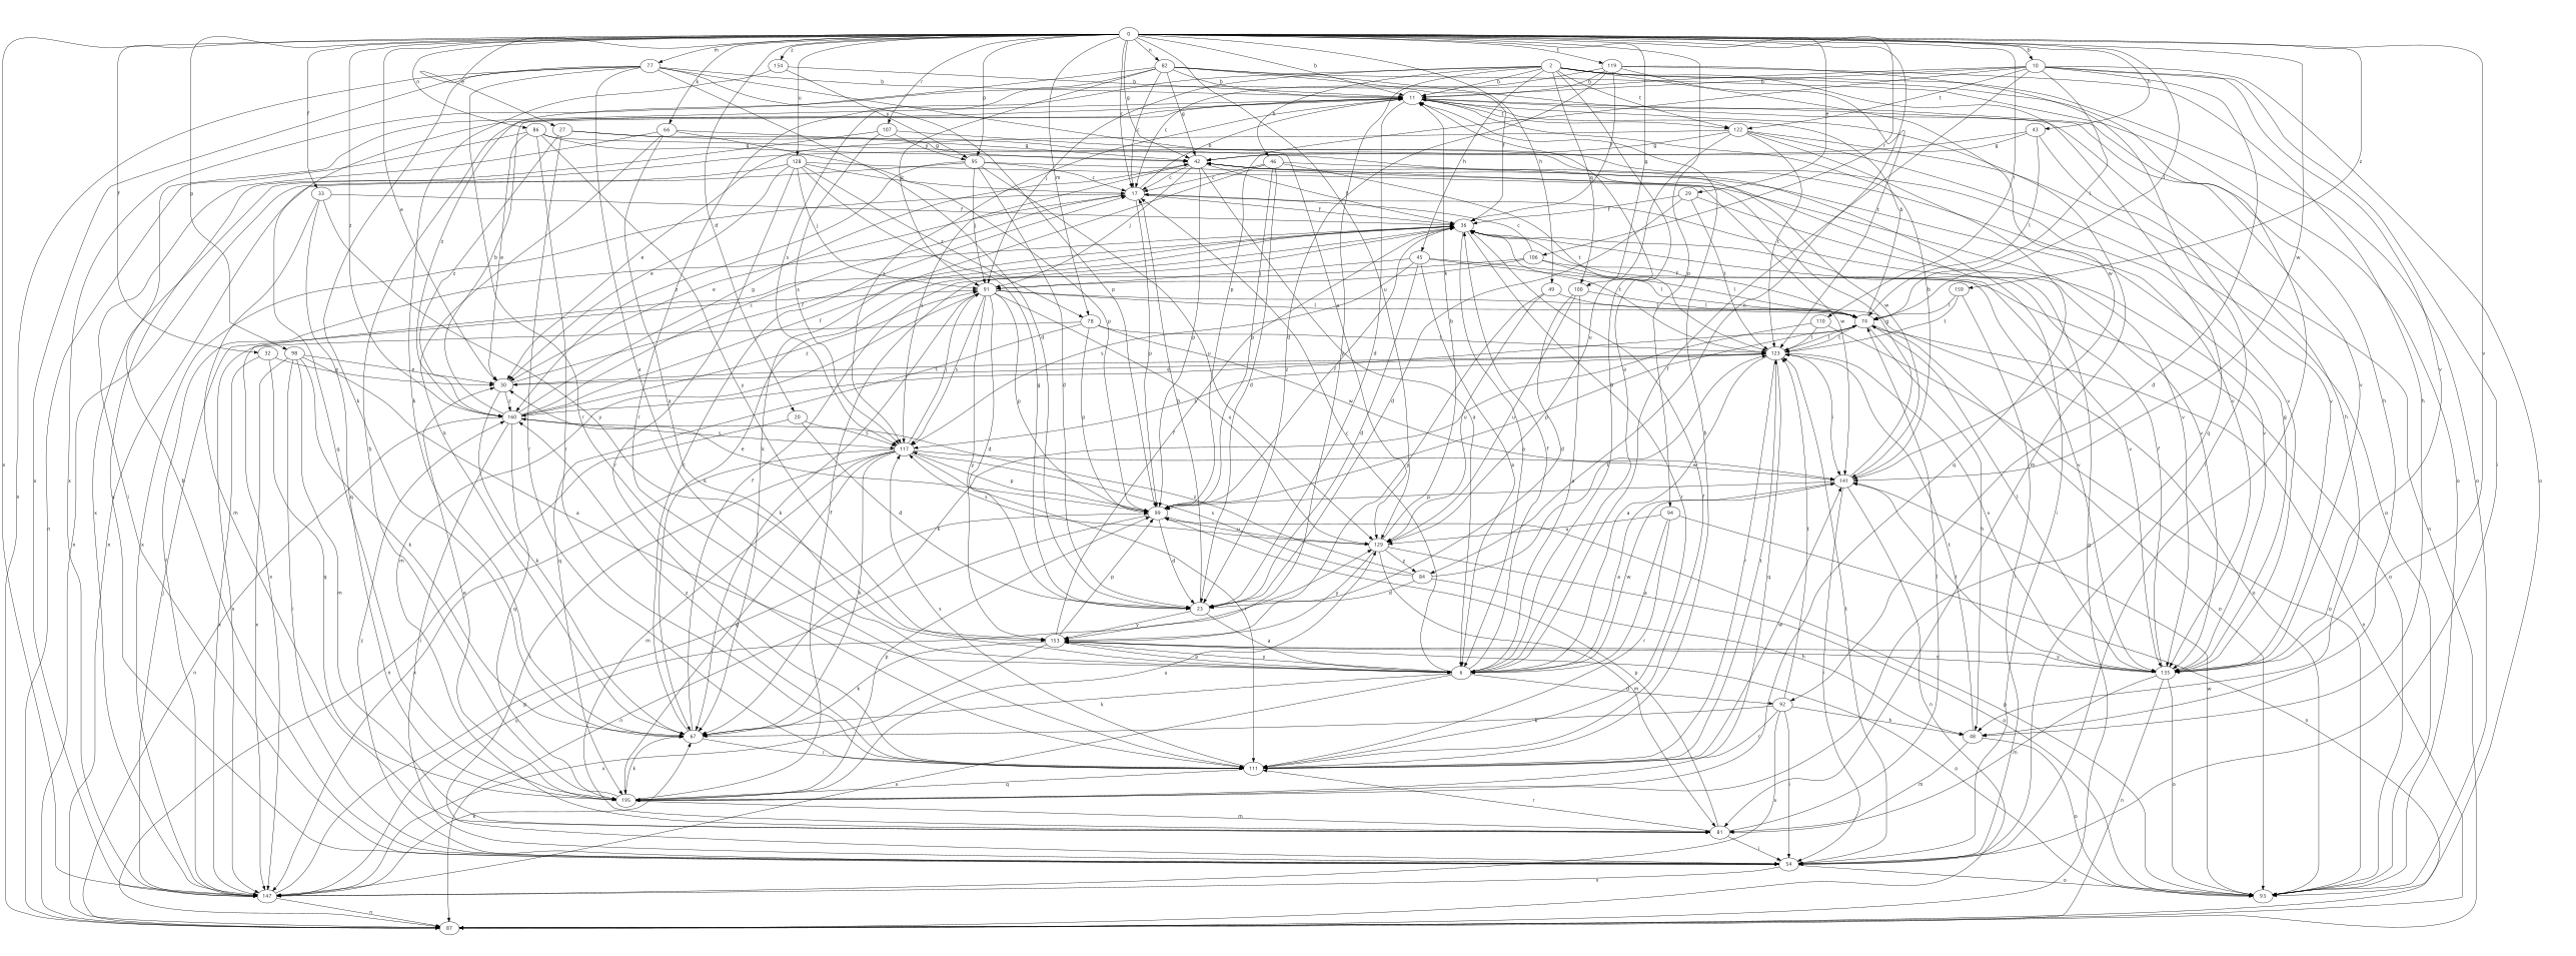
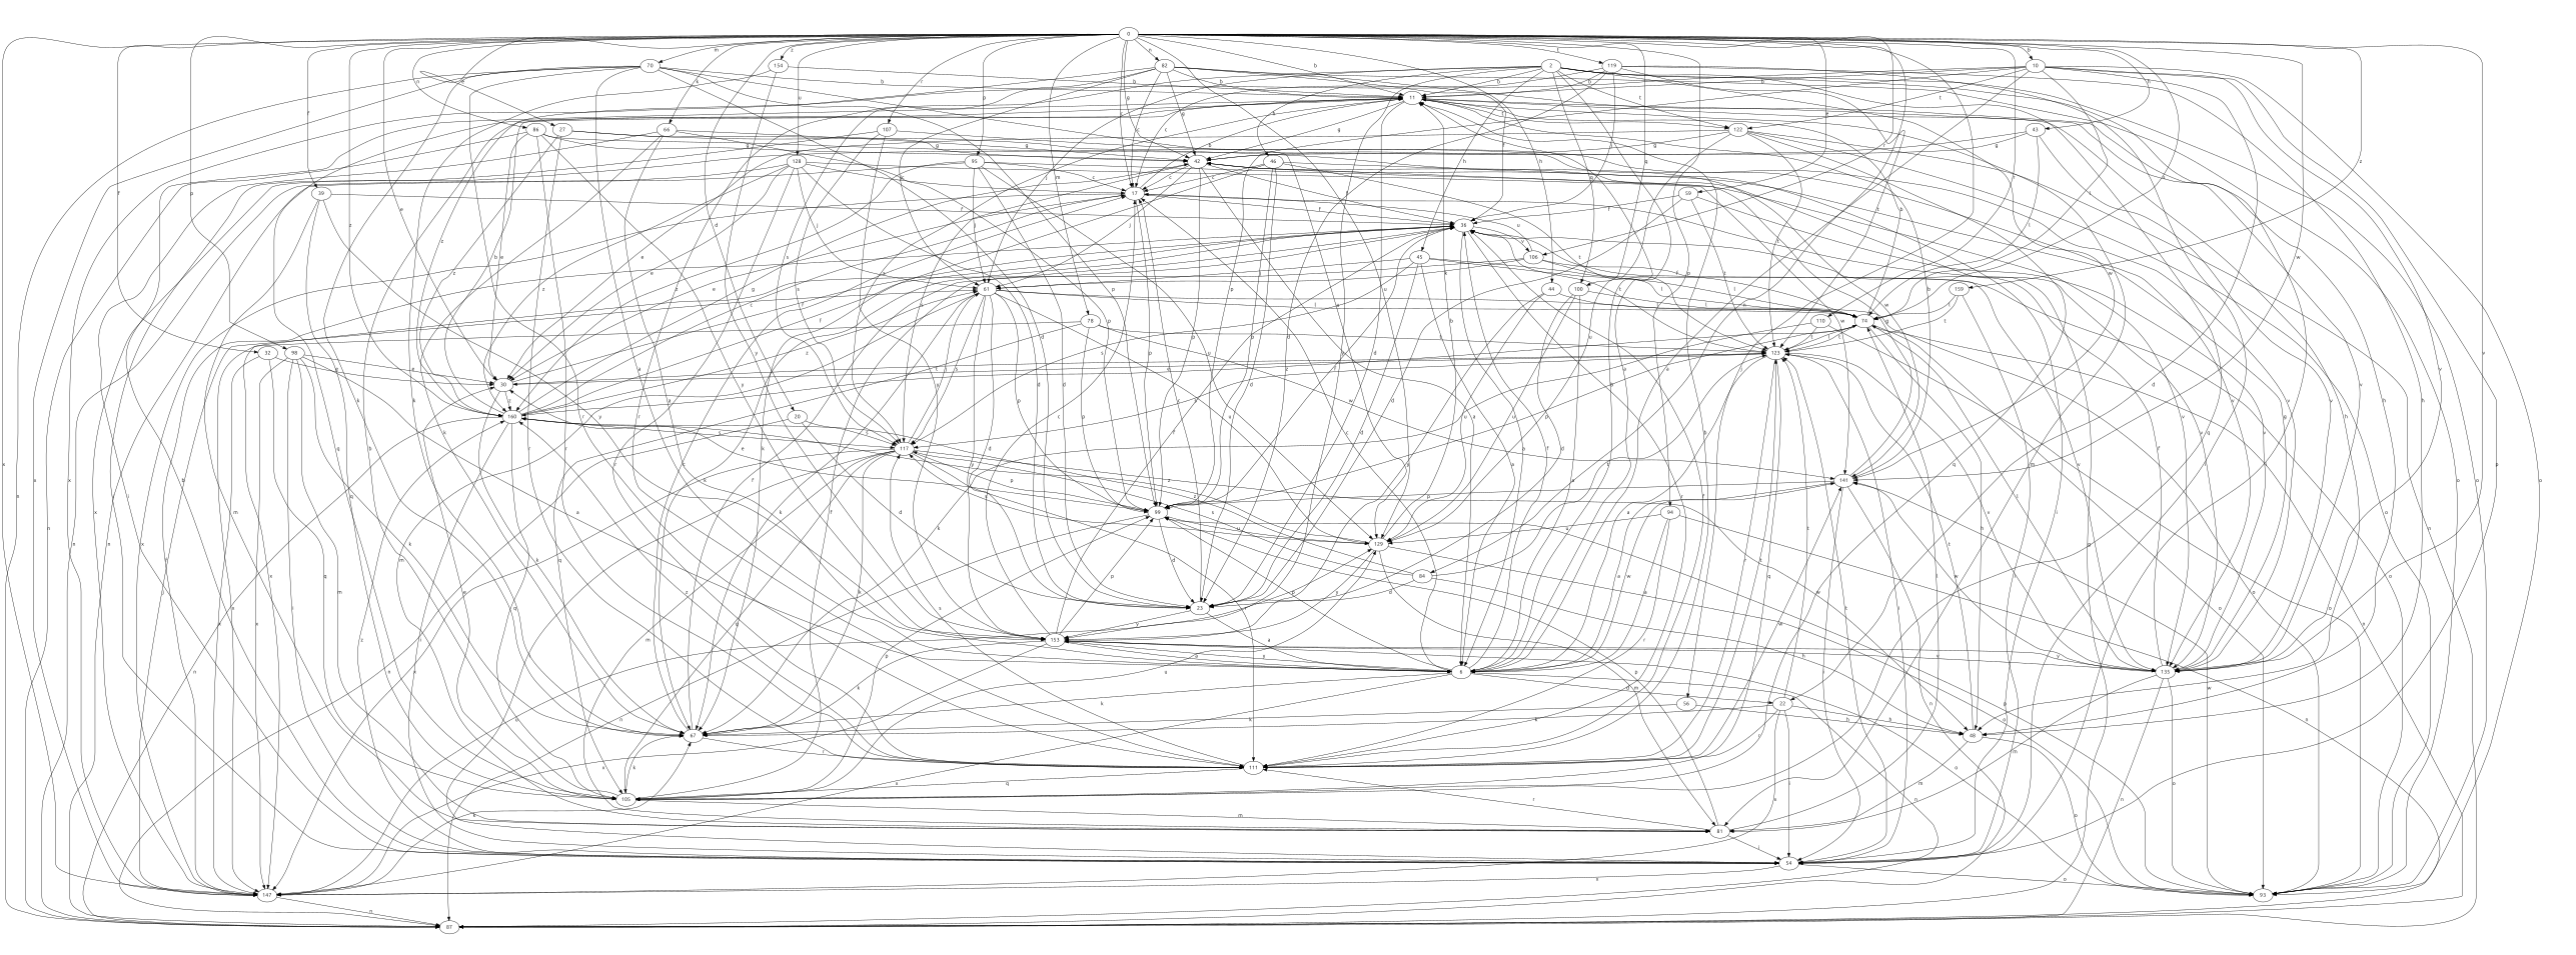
  strict digraph {
    fontname=Ubuntu
    node [fontname=Ubuntu]
    edge [fontname=Ubuntu]
    0
    10
    11
    17
    20
    27
-   29
+   29 [label=59]
    30
    32
-   33
+   33 [label=39]
    42
    43
-   44 [label=49]
+   44
+   56
    66
    74
-   77
+   77 [label=70]
    78
    82
    84
    86
    94
    95
    98
    100
    106
    107
    110
    119
    128
    129
    135
    141
    147
    154
    159
    160
    6
    54
    93
    122
-   22 [label=92]
+   22
    99
-   105 [label=195]
+   105
    117
    23
    48
    81
    36
    87
    111
    123
    67
    153
-   61 [label=91]
+   61
    2
    45
    46
    0 -> 10 [label=b]
    0 -> 11 [label=b]
    0 -> 17 [label=c]
    0 -> 20 [label=d]
    0 -> 27 [label=e]
    0 -> 29 [label=e]
    0 -> 30 [label=e]
    0 -> 32 [label=f]
    0 -> 33 [label=f]
    0 -> 42 [label=g]
    0 -> 43 [label=h]
    0 -> 44 [label=h]
+   0 -> 56 [label=j]
    0 -> 66 [label=k]
-   0 -> 74 [label=l]
+   0 -> 74 [label=s]
    0 -> 77 [label=m]
    0 -> 78 [label=m]
    0 -> 82 [label=n]
    0 -> 84 [label=n]
    0 -> 86 [label=n]
    0 -> 94 [label=p]
    0 -> 95 [label=p]
    0 -> 98 [label=p]
    0 -> 100 [label=q]
    0 -> 106 [label=r]
    0 -> 107 [label=r]
    0 -> 110 [label=r]
    0 -> 119 [label=t]
    0 -> 128 [label=u]
    0 -> 129 [label=u]
    0 -> 135 [label=v]
    0 -> 141 [label=w]
    0 -> 147 [label=x]
    0 -> 154 [label=z]
    0 -> 159 [label=z]
    0 -> 160 [label=z]
    10 -> 11 [label=b]
    10 -> 74 [label=l]
    10 -> 135 [label=v]
    10 -> 147 [label=x]
-   10 -> 6 [label=f]
-   10 -> 54 [label=i]
+   10 -> 6 [label=a]
+   10 -> 54 [label=p]
    10 -> 93 [label=o]
    10 -> 122 [label=t]
    10 -> 22 [label=d]
    10 -> 99 [label=p]
+   11 -> 42 [label=g]
    11 -> 135 [label=v]
    11 -> 122 [label=t]
    11 -> 105 [label=q]
    11 -> 117 [label=s]
    11 -> 23 [label=d]
    11 -> 48 [label=h]
    11 -> 81 [label=m]
    17 -> 11 [label=b]
    17 -> 30 [label=e]
    17 -> 135 [label=v]
    17 -> 147 [label=x]
    17 -> 99 [label=p]
    17 -> 36 [label=f]
    20 -> 117 [label=s]
    20 -> 23 [label=d]
    20 -> 87 [label=n]
    27 -> 42 [label=g]
    27 -> 135 [label=v]
    27 -> 160 [label=z]
    27 -> 111 [label=r]
    29 -> 135 [label=v]
    29 -> 23 [label=d]
    29 -> 36 [label=f]
    29 -> 123 [label=t]
    30 -> 160 [label=z]
    30 -> 36 [label=f]
    30 -> 123 [label=t]
    30 -> 67 [label=k]
    32 -> 30 [label=e]
    32 -> 147 [label=x]
    32 -> 105 [label=q]
    33 -> 105 [label=q]
    33 -> 81 [label=m]
    33 -> 36 [label=f]
    33 -> 153 [label=y]
    42 -> 17 [label=c]
    42 -> 6 [label=a]
    42 -> 99 [label=p]
    42 -> 117 [label=s]
    42 -> 36 [label=f]
    42 -> 61 [label=j]
    43 -> 42 [label=g]
    43 -> 74 [label=l]
    43 -> 135 [label=v]
    43 -> 147 [label=x]
    44 -> 74 [label=l]
    44 -> 129 [label=u]
    44 -> 153 [label=y]
+   56 -> 48 [label=h]
+   56 -> 67 [label=k]
    66 -> 42 [label=g]
    66 -> 6 [label=a]
    66 -> 54 [label=i]
    66 -> 99 [label=p]
    66 -> 67 [label=k]
    74 -> 11 [label=b]
    74 -> 160 [label=z]
    74 -> 93 [label=o]
    74 -> 99 [label=p]
    74 -> 48 [label=h]
    74 -> 36 [label=f]
    74 -> 87 [label=n]
    74 -> 123 [label=t]
    77 -> 11 [label=b]
    77 -> 129 [label=u]
    77 -> 147 [label=x]
    77 -> 6 [label=a]
    77 -> 99 [label=p]
    77 -> 23 [label=d]
    77 -> 87 [label=n]
    77 -> 111 [label=r]
    77 -> 67 [label=k]
    78 -> 141 [label=w]
    78 -> 147 [label=x]
    78 -> 99 [label=p]
    78 -> 105 [label=q]
    78 -> 123 [label=t]
    82 -> 11 [label=b]
    82 -> 17 [label=c]
    82 -> 42 [label=g]
    82 -> 160 [label=z]
    82 -> 93 [label=o]
    82 -> 48 [label=h]
    82 -> 36 [label=f]
    82 -> 111 [label=r]
    82 -> 61 [label=j]
    84 -> 160 [label=z]
    84 -> 117 [label=s]
    84 -> 23 [label=d]
    84 -> 48 [label=h]
    84 -> 123 [label=t]
    86 -> 30 [label=e]
    86 -> 42 [label=g]
    86 -> 141 [label=w]
    86 -> 87 [label=n]
    86 -> 111 [label=r]
    86 -> 153 [label=y]
    94 -> 129 [label=u]
    94 -> 6 [label=a]
    94 -> 87 [label=n]
    94 -> 111 [label=r]
    95 -> 17 [label=c]
    95 -> 129 [label=u]
    95 -> 135 [label=v]
    95 -> 160 [label=z]
    95 -> 23 [label=d]
    95 -> 87 [label=n]
    95 -> 61 [label=j]
    98 -> 30 [label=e]
    98 -> 147 [label=x]
    98 -> 6 [label=a]
    98 -> 54 [label=i]
    98 -> 81 [label=m]
    98 -> 67 [label=k]
    100 -> 74 [label=l]
    100 -> 129 [label=u]
    100 -> 6 [label=a]
    100 -> 23 [label=d]
-   106 -> 17 [label=c]
+   106 -> 17 [label=u]
    106 -> 74 [label=l]
    106 -> 135 [label=v]
    106 -> 147 [label=x]
    106 -> 61 [label=k]
    107 -> 135 [label=v]
-   107 -> 54 [label=x]
+   107 -> 54 [label=i]
    107 -> 117 [label=s]
-   107 -> 95 [label=y]
+   107 -> 153 [label=y]
    110 -> 93 [label=o]
    110 -> 123 [label=t]
    110 -> 67 [label=k]
    119 -> 11 [label=b]
    119 -> 17 [label=c]
    119 -> 54 [label=i]
    119 -> 23 [label=d]
    119 -> 48 [label=h]
-   119 -> 36 [label=f]
+   119 -> 36 [label=j]
    119 -> 123 [label=t]
    128 -> 17 [label=c]
    128 -> 30 [label=e]
    128 -> 141 [label=w]
-   128 -> 78 [label=z]
-   128 -> 23 [label=g]
+   128 -> 160 [label=z]
+   128 -> 23 [label=d]
    128 -> 87 [label=n]
    128 -> 111 [label=r]
    128 -> 61 [label=j]
    129 -> 11 [label=b]
-   129 -> 84 [label=z]
+   129 -> 160 [label=z]
    129 -> 93 [label=o]
    129 -> 117 [label=s]
    129 -> 81 [label=m]
    129 -> 153 [label=y]
    135 -> 42 [label=g]
    135 -> 74 [label=l]
-   135 -> 141 [label=t]
+   135 -> 141 [label=w]
    135 -> 93 [label=o]
    135 -> 81 [label=m]
    135 -> 36 [label=f]
    135 -> 87 [label=n]
    135 -> 153 [label=y]
    141 -> 11 [label=b]
    141 -> 42 [label=g]
    141 -> 6 [label=a]
    141 -> 54 [label=i]
    141 -> 99 [label=p]
    141 -> 87 [label=n]
    147 -> 129 [label=u]
-   147 -> 99 [label=p]
+   6 -> 99 [label=p]
    147 -> 36 [label=f]
    147 -> 87 [label=n]
    147 -> 67 [label=k]
    147 -> 61 [label=j]
    154 -> 11 [label=b]
    154 -> 67 [label=k]
-   154 -> 95 [label=y]
+   154 -> 153 [label=y]
    159 -> 74 [label=l]
    159 -> 54 [label=i]
    159 -> 123 [label=t]
    160 -> 11 [label=b]
    160 -> 17 [label=c]
    160 -> 42 [label=g]
    160 -> 54 [label=i]
    160 -> 105 [label=q]
    160 -> 117 [label=s]
    160 -> 36 [label=f]
    160 -> 87 [label=n]
    160 -> 61 [label=z]
    6 -> 11 [label=b]
    6 -> 17 [label=c]
    6 -> 141 [label=w]
    6 -> 147 [label=x]
    6 -> 22 [label=d]
    6 -> 36 [label=f]
+   6 -> 87 [label=n]
    6 -> 67 [label=k]
    6 -> 153 [label=y]
    54 -> 11 [label=b]
    54 -> 147 [label=x]
    54 -> 160 [label=z]
    54 -> 93 [label=o]
    54 -> 123 [label=t]
    93 -> 141 [label=w]
    93 -> 99 [label=p]
    122 -> 30 [label=e]
    122 -> 42 [label=g]
    122 -> 129 [label=u]
    122 -> 93 [label=o]
    122 -> 105 [label=q]
    122 -> 87 [label=n]
    122 -> 123 [label=t]
    22 -> 147 [label=x]
    22 -> 54 [label=i]
    22 -> 48 [label=h]
    22 -> 111 [label=r]
    22 -> 123 [label=t]
    22 -> 67 [label=k]
    99 -> 30 [label=e]
    99 -> 129 [label=u]
    99 -> 23 [label=d]
    99 -> 36 [label=f]
    99 -> 87 [label=n]
    105 -> 11 [label=b]
    105 -> 30 [label=e]
    105 -> 129 [label=u]
    105 -> 99 [label=p]
    105 -> 81 [label=m]
    105 -> 36 [label=f]
    105 -> 67 [label=k]
-   117 -> 141 [label=w]
+   117 -> 48 [label=w]
    117 -> 147 [label=x]
    117 -> 54 [label=i]
    117 -> 99 [label=p]
    117 -> 105 [label=q]
    117 -> 81 [label=m]
    117 -> 111 [label=r]
    117 -> 67 [label=k]
    117 -> 61 [label=j]
-   23 -> 17 [label=b]
+   23 -> 17 [label=c]
    23 -> 6 [label=a]
    23 -> 153 [label=y]
    48 -> 93 [label=o]
    48 -> 81 [label=m]
    48 -> 123 [label=t]
    81 -> 74 [label=l]
    81 -> 54 [label=i]
    81 -> 99 [label=p]
    81 -> 111 [label=r]
-   36 -> 135 [label=v]
+   36 -> 106 [label=v]
    36 -> 6 [label=a]
    36 -> 111 [label=r]
    36 -> 123 [label=t]
    36 -> 67 [label=k]
    87 -> 42 [label=g]
    111 -> 11 [label=b]
    111 -> 141 [label=w]
    111 -> 160 [label=z]
    111 -> 105 [label=q]
    111 -> 117 [label=s]
    111 -> 36 [label=f]
    111 -> 123 [label=t]
    123 -> 30 [label=e]
    123 -> 74 [label=l]
    123 -> 135 [label=v]
    123 -> 6 [label=a]
-   123 -> 141 [label=i]
+   123 -> 54 [label=i]
    123 -> 105 [label=q]
    123 -> 117 [label=s]
    123 -> 111 [label=r]
    67 -> 17 [label=c]
    67 -> 36 [label=f]
    67 -> 111 [label=r]
+   153 -> 17 [label=c]
    153 -> 135 [label=v]
    153 -> 147 [label=x]
    153 -> 6 [label=a]
    153 -> 93 [label=o]
    153 -> 99 [label=p]
    153 -> 36 [label=f]
    153 -> 67 [label=k]
    61 -> 74 [label=l]
    61 -> 129 [label=u]
    61 -> 93 [label=o]
    61 -> 99 [label=p]
    61 -> 117 [label=s]
    61 -> 23 [label=d]
    61 -> 81 [label=m]
    61 -> 67 [label=k]
    61 -> 153 [label=y]
    2 -> 11 [label=b]
    2 -> 100 [label=q]
    2 -> 141 [label=w]
    2 -> 6 [label=a]
    2 -> 54 [label=i]
    2 -> 93 [label=o]
    2 -> 122 [label=t]
    2 -> 105 [label=q]
    2 -> 117 [label=s]
    2 -> 153 [label=y]
    2 -> 61 [label=j]
    2 -> 45 [label=h]
    2 -> 46 [label=h]
    45 -> 74 [label=l]
    45 -> 6 [label=a]
    45 -> 93 [label=o]
    45 -> 117 [label=s]
    45 -> 23 [label=d]
    45 -> 61 [label=j]
    46 -> 17 [label=c]
    46 -> 54 [label=i]
    46 -> 99 [label=p]
    46 -> 23 [label=d]
    46 -> 123 [label=t]
    46 -> 67 [label=k]
  }
